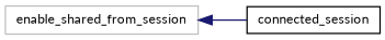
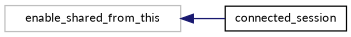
  digraph {
    rankdir=LR
    fontname=Lato
    node [fillcolor=white fontname=Lato fontsize=10 shape=record style=filled]
-   n1 [color=grey75 height=0.2 label=enable_shared_from_session width=0.4]
+   n1 [color=grey75 height=0.2 label=enable_shared_from_this width=0.4]
    n2 [color=black height=0.2 label=connected_session width=0.4]
    n1 -> n2 [color=midnightblue dir=back fontname=Lato fontsize=10 labelfontname=Helvetica labelfontsize=10 style=solid]
  }
